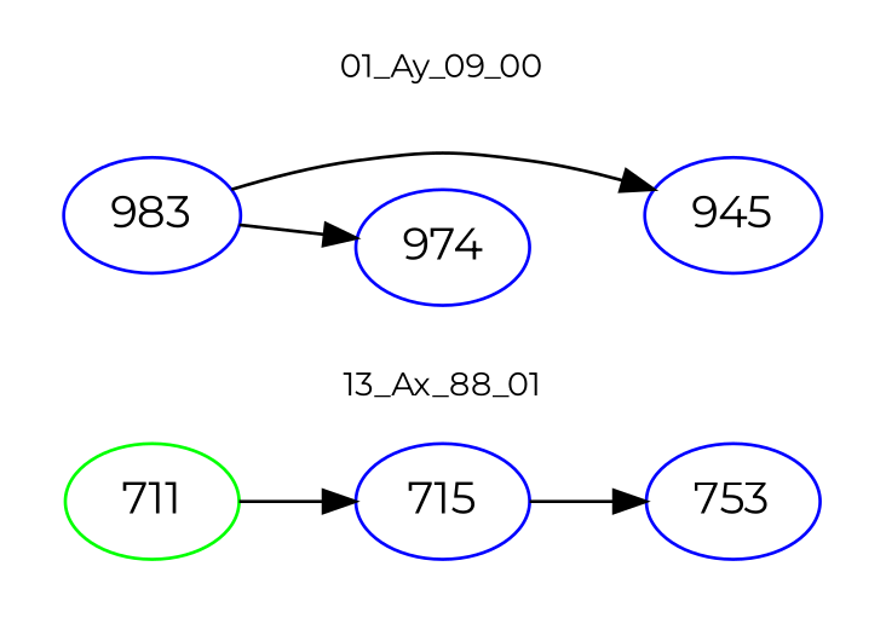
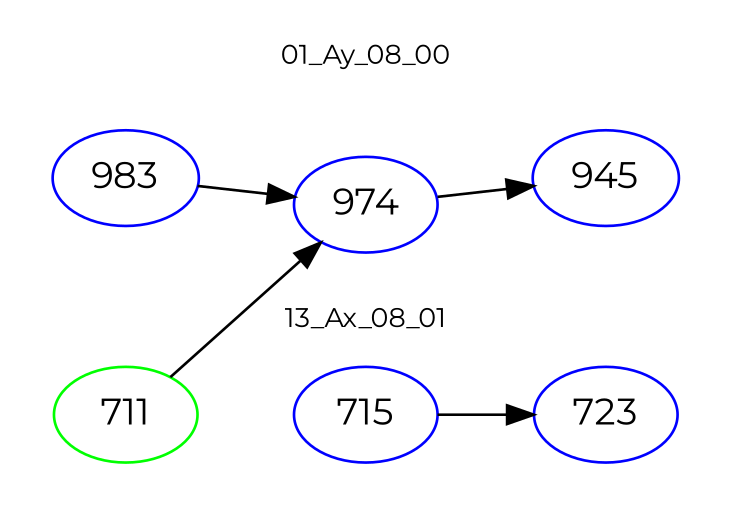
  digraph {
    fontname=Montserrat
    rankdir=LR
    node [color=blue fontname=Montserrat]
    edge [color=black fontname=Montserrat]
    n1 [label=983]
    n2 [label=974]
    n3 [label=945]
    n4 [color=green label=711]
    n5 [label=715]
-   n6 [label=753]
+   n6 [label=723]
    subgraph cluster_1 {
      color=white
      fontsize=10
-     label="01_Ay_09_00"
+     label="01_Ay_08_00"
      n1
      n2
      n3
    }
    subgraph cluster_2 {
      color=white
      fontsize=10
-     label="13_Ax_88_01"
+     label="13_Ax_08_01"
      n4
      n5
      n6
    }
    n1 -> n2
-   n1 -> n3
-   n4 -> n5
+   n2 -> n3
+   n4 -> n2
    n5 -> n6
  }
